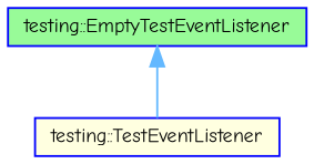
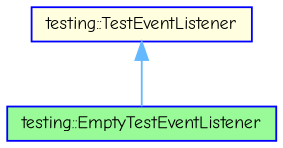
  digraph {
    rankdir=TB
    fontname="Comic Neue"
    node [color=blue fontname="Comic Neue" fontsize=10 shape=box style=filled]
    n1 [fillcolor=lightyellow height=0.2 label="testing::TestEventListener" width=0.4]
    n2 [fillcolor=palegreen height=0.2 label="testing::EmptyTestEventListener" width=0.4]
-   n2 -> n1 [color=steelblue1 dir=back fontname="Comic Neue" fontsize=10 labelfontname=Helvetica labelfontsize=10 style=solid]
+   n1 -> n2 [color=steelblue1 dir=back fontname="Comic Neue" fontsize=10 labelfontname=Helvetica labelfontsize=10 style=solid]
  }
